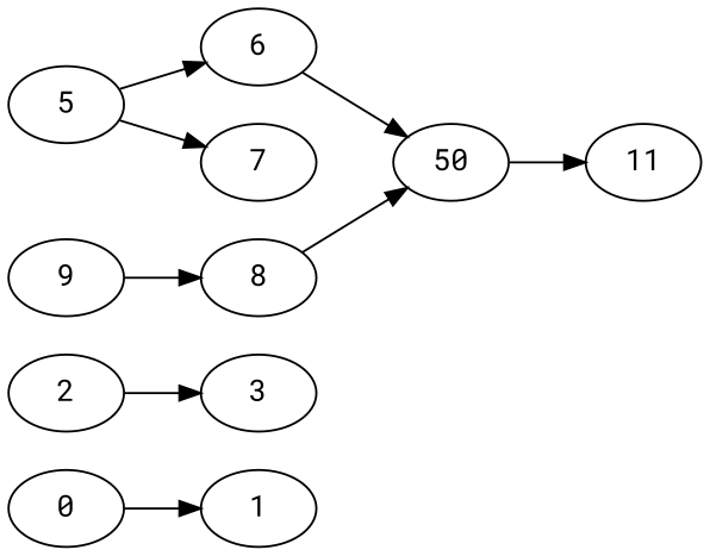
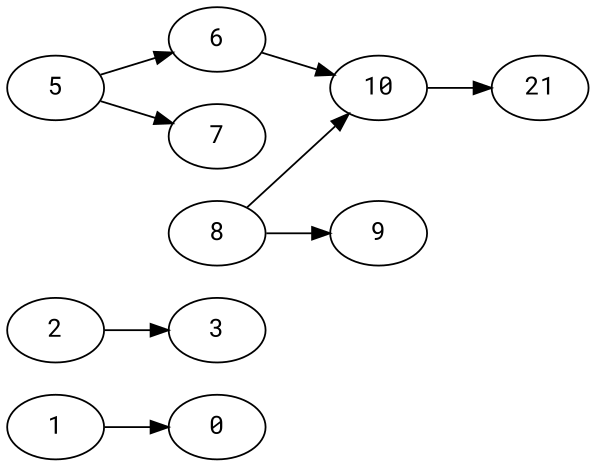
  digraph {
    fontname="Roboto Mono"
    rankdir=LR
    node [alpha=0.09 fontname="Roboto Mono"]
    edge [fontname="Roboto Mono"]
    1 [alpha=0.15 expect_size=191981096082187]
    n2 [expect_size=74366155421532 label=0]
    2 [alpha=0.05 expect_size=4148488420454301696]
    3 [alpha=0.05 expect_size=2652756655475080]
    5 [alpha=0.00 expect_size=25066739668998968]
    6 [alpha=0.13 expect_size=8064181994507307]
    7 [alpha=0.19 expect_size=89321897984000000]
-   10 [expect_size=393041635621875 label=50]
+   10 [expect_size=393041635621875]
    8 [alpha=0.03 expect_size=198730923331162]
    9 [alpha=0.14 expect_size=272674561541838]
-   11 [alpha=0.11 expect_size=248746983594244]
-   n2 -> 1
+   11 [alpha=0.11 expect_size=248746983594244 label=21]
+   1 -> n2
    2 -> 3
    5 -> 6
    5 -> 7
    6 -> 10
    10 -> 11
    8 -> 10
-   9 -> 8
+   8 -> 9
  }
